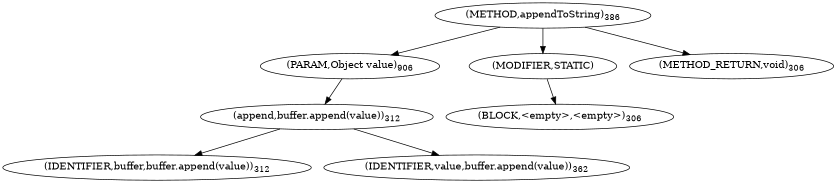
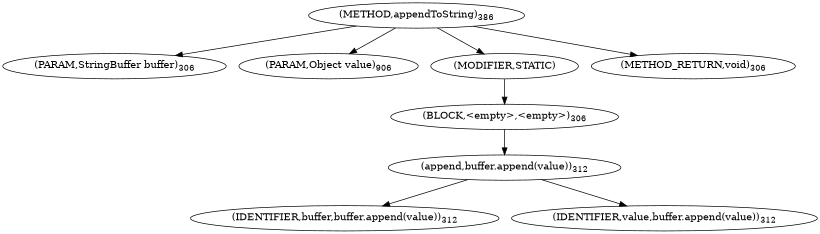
  digraph {
    n1 [label=<(METHOD,appendToString)<SUB>386</SUB>>]
+   n2 [label=<(PARAM,StringBuffer buffer)<SUB>306</SUB>>]
    n3 [label=<(PARAM,Object value)<SUB>906</SUB>>]
    n4 [label=<(MODIFIER,STATIC)>]
    n5 [label=<(METHOD_RETURN,void)<SUB>306</SUB>>]
    n6 [label=<(BLOCK,&lt;empty&gt;,&lt;empty&gt;)<SUB>306</SUB>>]
    n7 [label=<(append,buffer.append(value))<SUB>312</SUB>>]
    n8 [label=<(IDENTIFIER,buffer,buffer.append(value))<SUB>312</SUB>>]
-   n9 [label=<(IDENTIFIER,value,buffer.append(value))<SUB>362</SUB>>]
+   n9 [label=<(IDENTIFIER,value,buffer.append(value))<SUB>312</SUB>>]
+   n1 -> n2
    n1 -> n3
    n1 -> n4
    n1 -> n5
    n4 -> n6
-   n3 -> n7
+   n6 -> n7
    n7 -> n8
    n7 -> n9
  }
